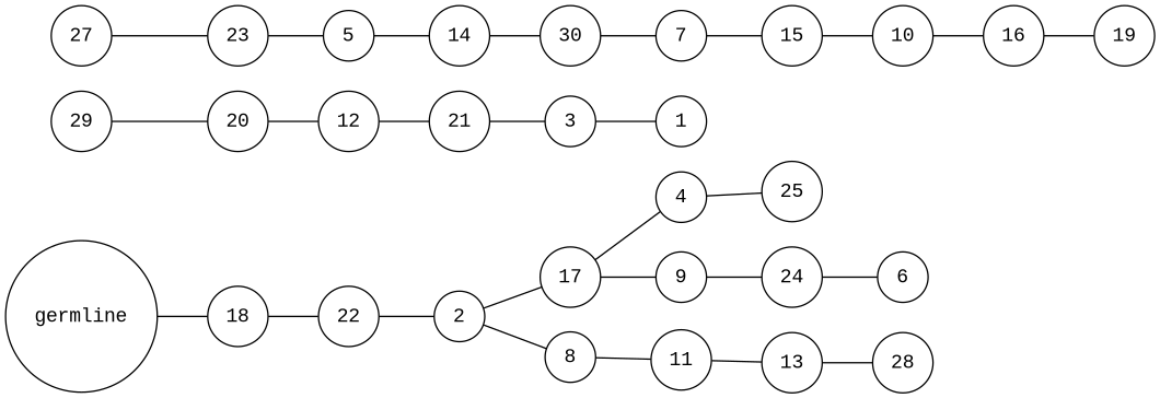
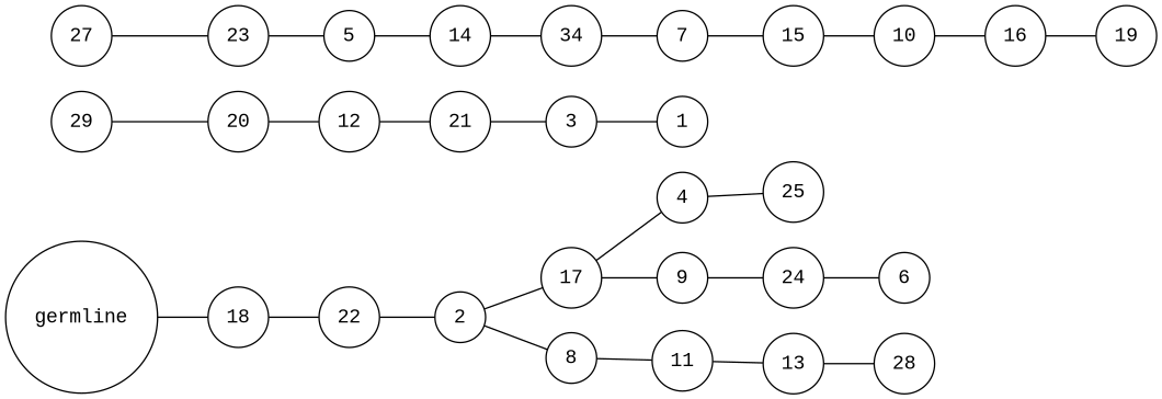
  graph {
    fontname="Liberation Mono"
    rankdir=LR
    splines=line
    node [fontname="Liberation Mono" shape=circle]
    edge [fontname="Liberation Mono"]
    n1 [label=germline]
    n2 [label=18]
    n3 [label=22]
    n4 [label=2]
    n5 [label=17]
    n6 [label=8]
    n7 [label=4]
    n8 [label=9]
    n9 [label=11]
    n10 [label=25]
    n11 [label=24]
    n12 [label=29]
    n13 [label=20]
    n14 [label=12]
    n15 [label=21]
    n16 [label=3]
    n17 [label=1]
    n18 [label=6]
    n19 [label=27]
    n20 [label=23]
    n21 [label=5]
    n22 [label=14]
-   n23 [label=30]
+   n23 [label=34]
    n24 [label=7]
    n25 [label=15]
    n26 [label=10]
    n27 [label=16]
    n28 [label=19]
    n29 [label=13]
    n30 [label=28]
    n1 -- n2
    n2 -- n3
    n3 -- n4
    n4 -- n5
    n4 -- n6
    n5 -- n7
    n5 -- n8
    n6 -- n9
    n7 -- n10
    n8 -- n11
    n9 -- n29
    n11 -- n18
    n12 -- n13
    n13 -- n14
    n14 -- n15
    n15 -- n16
    n16 -- n17
    n19 -- n20
    n20 -- n21
    n21 -- n22
    n22 -- n23
    n23 -- n24
    n24 -- n25
    n25 -- n26
    n26 -- n27
    n27 -- n28
    n29 -- n30
  }
